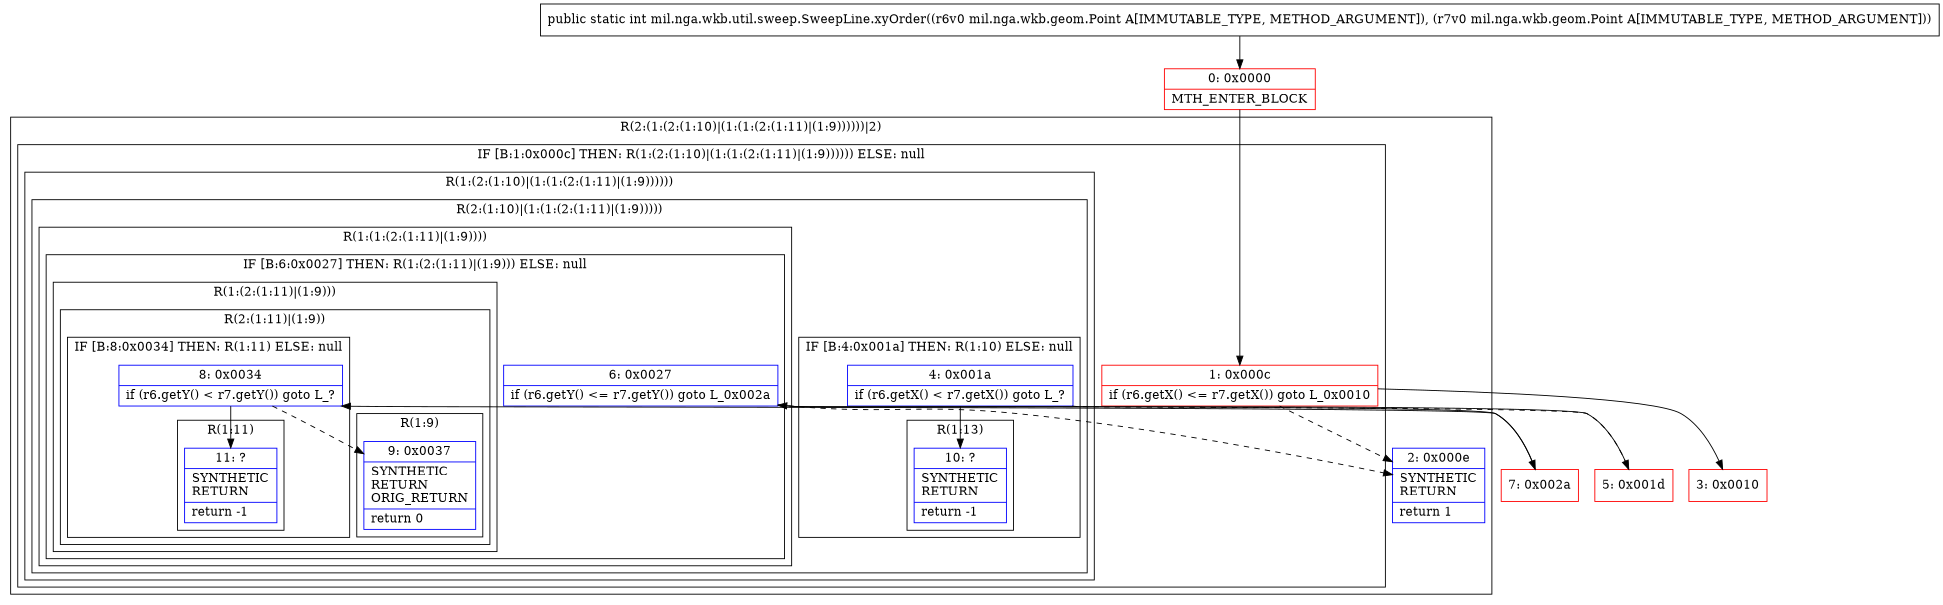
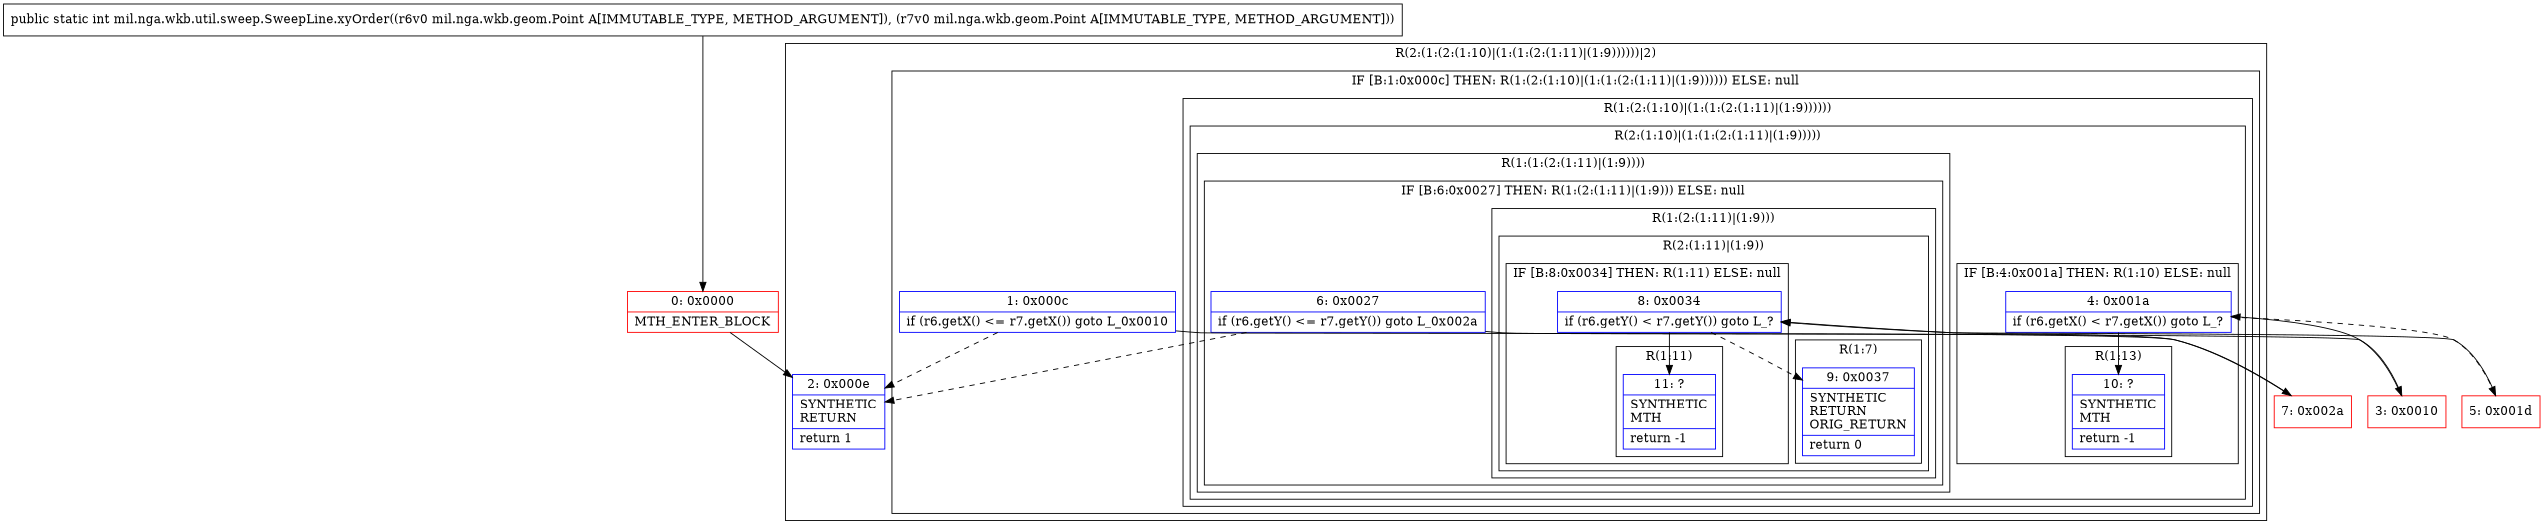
  digraph {
    node [color=blue shape=record]
-   n1 [label="{10\:\ ?|SYNTHETIC\lRETURN\l|return \-1\l}"]
+   n1 [label="{10\:\ ?|SYNTHETIC\lMTH\l|return \-1\l}"]
    n2 [label="{4\:\ 0x001a|if (r6.getX() \< r7.getX()) goto L_?\l}"]
-   n3 [label="{11\:\ ?|SYNTHETIC\lRETURN\l|return \-1\l}"]
+   n3 [label="{11\:\ ?|SYNTHETIC\lMTH\l|return \-1\l}"]
    n4 [label="{8\:\ 0x0034|if (r6.getY() \< r7.getY()) goto L_?\l}"]
    n5 [label="{9\:\ 0x0037|SYNTHETIC\lRETURN\lORIG_RETURN\l|return 0\l}"]
    n6 [label="{6\:\ 0x0027|if (r6.getY() \<= r7.getY()) goto L_0x002a\l}"]
-   n7 [color=red label="{1\:\ 0x000c|if (r6.getX() \<= r7.getX()) goto L_0x0010\l}"]
+   n7 [label="{1\:\ 0x000c|if (r6.getX() \<= r7.getX()) goto L_0x0010\l}"]
    n8 [label="{2\:\ 0x000e|SYNTHETIC\lRETURN\l|return 1\l}"]
    n9 [color=red label="{5\:\ 0x001d}"]
    n10 [color=red label="{7\:\ 0x002a}"]
    n11 [color=red label="{3\:\ 0x0010}"]
    n12 [color=red label="{0\:\ 0x0000|MTH_ENTER_BLOCK\l}"]
    n13 [label="{public static int mil.nga.wkb.util.sweep.SweepLine.xyOrder((r6v0 mil.nga.wkb.geom.Point A[IMMUTABLE_TYPE, METHOD_ARGUMENT]), (r7v0 mil.nga.wkb.geom.Point A[IMMUTABLE_TYPE, METHOD_ARGUMENT])) }" color=""]
    subgraph cluster_1 {
      label="R(2:(1:(2:(1:10)|(1:(1:(2:(1:11)|(1:9))))))|2)"
      n8
      subgraph cluster_2 {
        label="IF [B:1:0x000c] THEN: R(1:(2:(1:10)|(1:(1:(2:(1:11)|(1:9)))))) ELSE: null"
        n7
        subgraph cluster_3 {
          label="R(1:(2:(1:10)|(1:(1:(2:(1:11)|(1:9))))))"
          subgraph cluster_4 {
            label="R(2:(1:10)|(1:(1:(2:(1:11)|(1:9)))))"
            subgraph cluster_5 {
              label="IF [B:4:0x001a] THEN: R(1:10) ELSE: null"
              n2
              subgraph cluster_6 {
                label="R(1:13)"
                n1
              }
            }
            subgraph cluster_7 {
              label="R(1:(1:(2:(1:11)|(1:9))))"
              subgraph cluster_8 {
                label="IF [B:6:0x0027] THEN: R(1:(2:(1:11)|(1:9))) ELSE: null"
                n6
                subgraph cluster_9 {
                  label="R(1:(2:(1:11)|(1:9)))"
                  subgraph cluster_10 {
                    label="R(2:(1:11)|(1:9))"
                    subgraph cluster_11 {
                      label="IF [B:8:0x0034] THEN: R(1:11) ELSE: null"
                      n4
                      subgraph cluster_12 {
                        label="R(1:11)"
                        n3
                      }
                    }
                    subgraph cluster_13 {
-                     label="R(1:9)"
+                     label="R(1:7)"
                      n5
                    }
                  }
                }
              }
            }
          }
        }
      }
    }
    n2 -> n1
    n2 -> n9 [style=dashed]
    n4 -> n3
    n4 -> n5 [style=dashed]
    n6 -> n8 [style=dashed]
    n6 -> n10
    n7 -> n8 [style=dashed]
    n7 -> n11
-   n9 -> n6
+   n9 -> n4
    n10 -> n4
-   n12 -> n7
+   n11 -> n2
+   n12 -> n8
    n13 -> n12
  }
